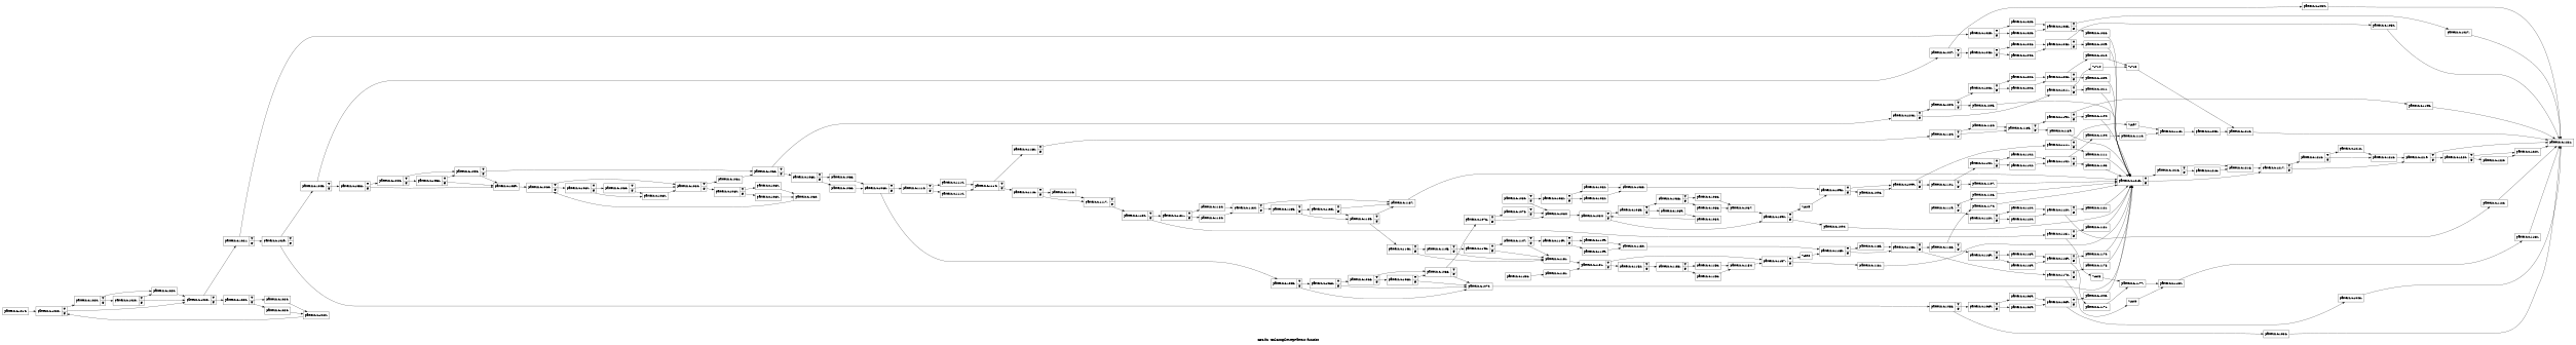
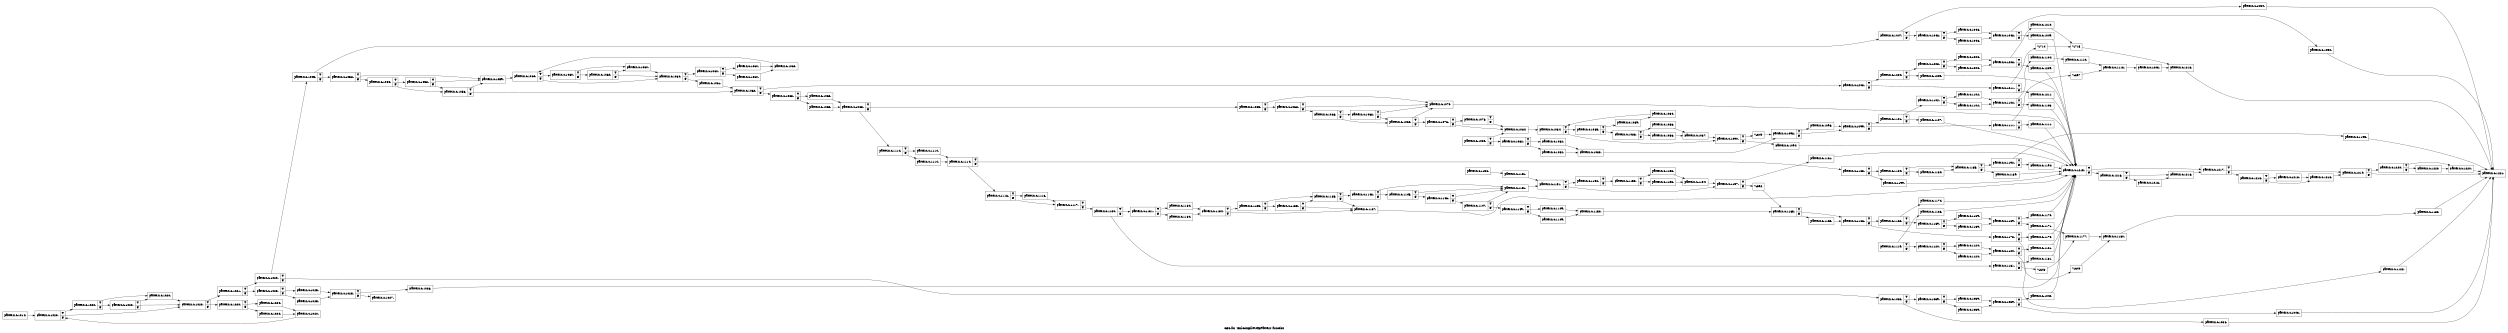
  digraph {
    label="CFG for 'xmlCompileStepPattern' function"
    rankdir=LR
    node [shape=record]
    n1 [label="{pattern.c:1014:}"]
    n2 [label="{pattern.c:1020:|{<s0>T|<s1>F}}"]
    n3 [label="{pattern.c:1020:|{<s0>T|<s1>F}}"]
    n4 [label="{pattern.c:1020:|{<s0>T|<s1>F}}"]
    n5 [label="{pattern.c:1020:|{<s0>T|<s1>F}}"]
    n6 [label="{pattern.c:1021:|{<s0>T|<s1>F}}"]
    n7 [label="{pattern.c:1020:|{<s0>T|<s1>F}}"]
    n8 [label="{pattern.c:1020:}"]
    n9 [label="{pattern.c:1020:}"]
    n10 [label="{pattern.c:1020:}"]
    n11 [label="{pattern.c:1025:|{<s0>T|<s1>F}}"]
    n12 [label="{pattern.c:1029:|{<s0>T|<s1>F}}"]
    n13 [label="{pattern.c:1020:}"]
    n14 [label="{pattern.c:1025:}"]
    n15 [label="{pattern.c:1025:}"]
    n16 [label="{pattern.c:1033:|{<s0>T|<s1>F}}"]
    n17 [label="{pattern.c:1045:|{<s0>T|<s1>F}}"]
    n18 [label="{pattern.c:1025:|{<s0>T|<s1>F}}"]
    n19 [label="{pattern.c:1036:}"]
    n20 [label="{pattern.c:1039:|{<s0>T|<s1>F}}"]
    n21 [label="{pattern.c:1047:|{<s0>T|<s1>F}}"]
    n22 [label="{pattern.c:1058:|{<s0>T|<s1>F}}"]
    n23 [label="{pattern.c:1026:}"]
    n24 [label="{pattern.c:1027:}"]
    n25 [label="{pattern.c:1215:|{<s0>T|<s1>F}}"]
    n26 [label="{pattern.c:1221:}"]
    n27 [label="{pattern.c:1216:|{<s0>T|<s1>F}}"]
    n28 [label="{pattern.c:1217:|{<s0>T|<s1>F}}"]
    n29 [label="{pattern.c:1216:}"]
    n30 [label="{pattern.c:1216:}"]
    n31 [label="{pattern.c:1218:|{<s0>T|<s1>F}}"]
    n32 [label="{pattern.c:1219:|{<s0>T|<s1>F}}"]
    n33 [label="{pattern.c:1039:}"]
    n34 [label="{pattern.c:1039:}"]
    n35 [label="{pattern.c:1048:|{<s0>T|<s1>F}}"]
    n36 [label="{pattern.c:1054:}"]
    n37 [label="{pattern.c:1059:}"]
    n38 [label="{pattern.c:1058:|{<s0>T|<s1>F}}"]
    n39 [label="{pattern.c:1039:|{<s0>T|<s1>F}}"]
    n40 [label="{pattern.c:1042:}"]
    n41 [label="{pattern.c:1043:}"]
    n42 [label="{pattern.c:1048:}"]
    n43 [label="{pattern.c:1048:}"]
    n44 [label="{pattern.c:1060:|{<s0>T|<s1>F}}"]
    n45 [label="{pattern.c:1058:|{<s0>T|<s1>F}}"]
    n46 [label="{pattern.c:1058:|{<s0>T|<s1>F}}"]
    n47 [label="{pattern.c:1048:|{<s0>T|<s1>F}}"]
    n48 [label="{pattern.c:1049:}"]
    n49 [label="{pattern.c:1050:}"]
    n50 [label="{pattern.c:1060:|{<s0>T|<s1>F}}"]
    n51 [label="{pattern.c:1060:|{<s0>T|<s1>F}}"]
    n52 [label="{pattern.c:1062:|{<s0>T|<s1>F}}"]
    n53 [label="{pattern.c:1063:|{<s0>T|<s1>F}}"]
    n54 [label="{pattern.c:1203:|{<s0>T|<s1>F}}"]
    n55 [label="{pattern.c:1063:}"]
    n56 [label="{pattern.c:1063:}"]
    n57 [label="{pattern.c:1204:|{<s0>T|<s1>F}}"]
    n58 [label="{pattern.c:1211:|{<s0>T|<s1>F}}"]
    n59 [label="{pattern.c:1060:|{<s0>T|<s1>F}}"]
    n60 [label="{pattern.c:1061:}"]
    n61 [label="{pattern.c:1060:|{<s0>T|<s1>F}}"]
    n62 [label="{pattern.c:1060:}"]
    n63 [label="{pattern.c:1060:}"]
    n64 [label="{pattern.c:1060:}"]
    n65 [label="{pattern.c:1060:}"]
    n66 [label="{pattern.c:1063:|{<s0>T|<s1>F}}"]
    n67 [label="{pattern.c:1205:}"]
    n68 [label="{pattern.c:1208:|{<s0>T|<s1>F}}"]
    n69 [label="{pattern.c:1211:}"]
    n70 [label="{%714}"]
    n71 [label="{pattern.c:1065:|{<s0>T|<s1>F}}"]
    n72 [label="{pattern.c:1114:|{<s0>T|<s1>F}}"]
    n73 [label="{pattern.c:1070:}"]
    n74 [label="{pattern.c:1068:|{<s0>T|<s1>F}}"]
    n75 [label="{pattern.c:1114:}"]
    n76 [label="{pattern.c:1114:}"]
    n77 [label="{pattern.c:1068:|{<s0>T|<s1>F}}"]
    n78 [label="{pattern.c:1114:|{<s0>T|<s1>F}}"]
    n79 [label="{pattern.c:1068:|{<s0>T|<s1>F}}"]
    n80 [label="{pattern.c:1068:|{<s0>T|<s1>F}}"]
    n81 [label="{pattern.c:1076:|{<s0>T|<s1>F}}"]
    n82 [label="{pattern.c:1078:|{<s0>T|<s1>F}}"]
    n83 [label="{pattern.c:1084:}"]
    n84 [label="{pattern.c:1084:|{<s0>T|<s1>F}}"]
    n85 [label="{pattern.c:1085:|{<s0>T|<s1>F}}"]
    n86 [label="{pattern.c:1090:|{<s0>T|<s1>F}}"]
    n87 [label="{pattern.c:1080:|{<s0>T|<s1>F}}"]
    n88 [label="{pattern.c:1082:|{<s0>T|<s1>F}}"]
    n89 [label="{pattern.c:1082:}"]
    n90 [label="{pattern.c:1082:}"]
    n91 [label="{pattern.c:1083:}"]
    n92 [label="{pattern.c:1098:|{<s0>T|<s1>F}}"]
    n93 [label="{pattern.c:1098:}"]
    n94 [label="{pattern.c:1099:|{<s0>T|<s1>F}}"]
    n95 [label="{pattern.c:1101:|{<s0>T|<s1>F}}"]
    n96 [label="{pattern.c:1111:|{<s0>T|<s1>F}}"]
    n97 [label="{pattern.c:1086:|{<s0>T|<s1>F}}"]
    n98 [label="{pattern.c:1089:}"]
    n99 [label="{pattern.c:1094:}"]
    n100 [label="{%349}"]
    n101 [label="{pattern.c:1086:}"]
    n102 [label="{pattern.c:1086:}"]
    n103 [label="{pattern.c:1084:}"]
    n104 [label="{pattern.c:1087:}"]
    n105 [label="{pattern.c:1102:|{<s0>T|<s1>F}}"]
    n106 [label="{pattern.c:1107:}"]
    n107 [label="{pattern.c:1111:}"]
    n108 [label="{%397}"]
    n109 [label="{pattern.c:1102:}"]
    n110 [label="{pattern.c:1102:}"]
    n111 [label="{pattern.c:1113:}"]
    n112 [label="{pattern.c:1102:|{<s0>T|<s1>F}}"]
    n113 [label="{pattern.c:1103:}"]
    n114 [label="{pattern.c:1104:}"]
    n115 [label="{pattern.c:1110:}"]
    n116 [label="{pattern.c:1203:}"]
    n117 [label="{pattern.c:1213:}"]
    n118 [label="{pattern.c:1116:|{<s0>T|<s1>F}}"]
    n119 [label="{pattern.c:1183:|{<s0>T|<s1>F}}"]
    n120 [label="{pattern.c:1116:}"]
    n121 [label="{pattern.c:1117:|{<s0>T|<s1>F}}"]
    n122 [label="{pattern.c:1184:|{<s0>T|<s1>F}}"]
+   n123 [label="{pattern.c:1199:}"]
    n124 [label="{pattern.c:1130:|{<s0>T|<s1>F}}"]
    n125 [label="{pattern.c:1184:}"]
    n126 [label="{pattern.c:1185:|{<s0>T|<s1>F}}"]
    n127 [label="{pattern.c:1119:|{<s0>T|<s1>F}}"]
    n128 [label="{pattern.c:1120:|{<s0>T|<s1>F}}"]
    n129 [label="{pattern.c:1126:}"]
    n130 [label="{pattern.c:1131:|{<s0>T|<s1>F}}"]
    n131 [label="{pattern.c:1181:|{<s0>T|<s1>F}}"]
    n132 [label="{pattern.c:1120:}"]
    n133 [label="{pattern.c:1120:}"]
    n134 [label="{pattern.c:1134:}"]
    n135 [label="{pattern.c:1134:}"]
    n136 [label="{pattern.c:1181:}"]
    n137 [label="{%648}"]
    n138 [label="{pattern.c:1120:|{<s0>T|<s1>F}}"]
    n139 [label="{pattern.c:1121:}"]
    n140 [label="{pattern.c:1122:}"]
    n141 [label="{pattern.c:1134:|{<s0>T|<s1>F}}"]
    n142 [label="{pattern.c:1177:}"]
    n143 [label="{pattern.c:1137:}"]
    n144 [label="{pattern.c:1135:|{<s0>T|<s1>F}}"]
    n145 [label="{pattern.c:1135:|{<s0>T|<s1>F}}"]
    n146 [label="{pattern.c:1135:|{<s0>T|<s1>F}}"]
    n147 [label="{pattern.c:1143:|{<s0>T|<s1>F}}"]
    n148 [label="{pattern.c:1145:|{<s0>T|<s1>F}}"]
    n149 [label="{pattern.c:1151:}"]
    n150 [label="{pattern.c:1146:|{<s0>T|<s1>F}}"]
    n151 [label="{pattern.c:1151:|{<s0>T|<s1>F}}"]
    n152 [label="{pattern.c:1147:|{<s0>T|<s1>F}}"]
    n153 [label="{pattern.c:1152:|{<s0>T|<s1>F}}"]
    n154 [label="{pattern.c:1157:|{<s0>T|<s1>F}}"]
    n155 [label="{pattern.c:1149:|{<s0>T|<s1>F}}"]
    n156 [label="{pattern.c:1149:}"]
    n157 [label="{pattern.c:1149:}"]
    n158 [label="{pattern.c:1150:}"]
    n159 [label="{pattern.c:1165:|{<s0>T|<s1>F}}"]
    n160 [label="{pattern.c:1165:}"]
    n161 [label="{pattern.c:1166:|{<s0>T|<s1>F}}"]
    n162 [label="{pattern.c:1168:|{<s0>T|<s1>F}}"]
    n163 [label="{pattern.c:1178:|{<s0>T|<s1>F}}"]
    n164 [label="{pattern.c:1153:|{<s0>T|<s1>F}}"]
    n165 [label="{pattern.c:1161:}"]
    n166 [label="{%592}"]
    n167 [label="{pattern.c:1153:}"]
    n168 [label="{pattern.c:1153:}"]
    n169 [label="{pattern.c:1156:}"]
    n170 [label="{pattern.c:1151:}"]
    n171 [label="{pattern.c:1154:}"]
    n172 [label="{pattern.c:1169:|{<s0>T|<s1>F}}"]
    n173 [label="{pattern.c:1174:}"]
    n174 [label="{pattern.c:1178:}"]
    n175 [label="{%640}"]
    n176 [label="{pattern.c:1169:}"]
    n177 [label="{pattern.c:1169:}"]
    n178 [label="{pattern.c:1180:}"]
    n179 [label="{pattern.c:1169:|{<s0>T|<s1>F}}"]
    n180 [label="{pattern.c:1170:}"]
    n181 [label="{pattern.c:1171:}"]
    n182 [label="{pattern.c:1182:}"]
    n183 [label="{pattern.c:1189:}"]
    n184 [label="{pattern.c:1192:|{<s0>T|<s1>F}}"]
    n185 [label="{pattern.c:1194:}"]
    n186 [label="{pattern.c:1195:}"]
    n187 [label="{pattern.c:1208:}"]
    n188 [label="{pattern.c:1208:}"]
    n189 [label="{%715}"]
    n190 [label="{pattern.c:1208:|{<s0>T|<s1>F}}"]
    n191 [label="{pattern.c:1209:}"]
    n192 [label="{pattern.c:1210:}"]
    n193 [label="{pattern.c:1218:}"]
    n194 [label="{pattern.c:1218:}"]
    n195 [label="{pattern.c:1220:|{<s0>T|<s1>F}}"]
    n196 [label="{pattern.c:1220:}"]
    n197 [label="{pattern.c:1220:}"]
    n1 -> n2
    n2 -> n3
    n2 -> n4
    n3 -> n5
    n3 -> n6
    n4 -> n7
    n4 -> n8
    n5 -> n9
    n5 -> n10
    n6 -> n11
    n6 -> n12
    n7 -> n3
    n7 -> n8
    n8 -> n3
    n9 -> n13
    n10 -> n13
    n11 -> n14
    n11 -> n15
    n12 -> n16
    n12 -> n17
    n13 -> n2
    n14 -> n18
    n15 -> n18
    n16 -> n19
    n16 -> n20
    n17 -> n21
    n17 -> n22
    n18 -> n23
    n18 -> n24
    n19 -> n26
    n20 -> n33
    n20 -> n34
    n21 -> n35
    n21 -> n36
    n22 -> n37
    n22 -> n38
    n23 -> n25
-   n24 -> n26
    n25 -> n27
    n25 -> n28
    n27 -> n29
    n27 -> n30
    n28 -> n31
    n28 -> n32
    n29 -> n30
    n30 -> n28
    n31 -> n193
    n31 -> n194
    n32 -> n26
    n32 -> n195
    n33 -> n39
    n34 -> n39
    n35 -> n42
    n35 -> n43
    n36 -> n26
    n37 -> n44
    n38 -> n45
    n38 -> n46
    n39 -> n40
    n39 -> n41
    n40 -> n25
    n41 -> n26
    n42 -> n47
    n43 -> n47
    n44 -> n50
    n44 -> n51
    n45 -> n37
    n45 -> n46
    n46 -> n37
    n46 -> n52
    n47 -> n48
    n47 -> n49
    n48 -> n25
    n49 -> n26
    n50 -> n59
    n50 -> n60
    n51 -> n61
    n51 -> n62
    n52 -> n53
    n52 -> n54
    n53 -> n55
    n53 -> n56
    n54 -> n57
    n54 -> n58
    n55 -> n66
    n56 -> n66
    n57 -> n67
    n57 -> n68
    n58 -> n69
    n58 -> n70
    n59 -> n63
    n59 -> n64
    n60 -> n52
    n61 -> n50
    n61 -> n62
    n62 -> n50
    n63 -> n65
    n64 -> n65
    n65 -> n44
    n66 -> n71
    n66 -> n72
    n67 -> n25
    n68 -> n187
    n68 -> n188
    n69 -> n25
    n70 -> n189
    n71 -> n73
    n71 -> n74
    n72 -> n75
    n72 -> n76
    n73 -> n25
    n74 -> n73
    n74 -> n77
    n75 -> n78
    n76 -> n78
    n77 -> n79
    n77 -> n80
    n78 -> n118
    n78 -> n119
    n79 -> n73
    n79 -> n80
    n80 -> n73
    n80 -> n81
    n81 -> n82
    n81 -> n83
    n82 -> n83
    n83 -> n84
    n84 -> n85
    n84 -> n86
    n85 -> n97
    n85 -> n98
    n86 -> n99
    n86 -> n100
    n87 -> n83
    n87 -> n88
    n88 -> n89
    n88 -> n90
    n89 -> n91
    n90 -> n91
    n91 -> n92
    n92 -> n93
    n92 -> n94
    n93 -> n94
    n94 -> n95
    n94 -> n96
    n95 -> n105
    n95 -> n106
    n96 -> n107
    n96 -> n108
    n97 -> n101
    n97 -> n102
    n98 -> n103
    n99 -> n25
    n100 -> n92
    n101 -> n104
    n102 -> n104
    n103 -> n84
    n104 -> n86
    n105 -> n109
    n105 -> n110
    n106 -> n25
    n107 -> n25
    n108 -> n111
    n109 -> n112
    n110 -> n112
    n111 -> n116
    n112 -> n113
    n112 -> n114
    n113 -> n25
    n114 -> n115
    n115 -> n111
    n116 -> n117
    n117 -> n26
    n118 -> n120
    n118 -> n121
    n119 -> n122
+   n119 -> n123
    n120 -> n121
    n121 -> n124
    n122 -> n125
    n122 -> n126
+   n123 -> n25
    n124 -> n130
    n124 -> n131
    n125 -> n126
    n126 -> n183
    n126 -> n184
    n127 -> n128
    n127 -> n129
    n128 -> n132
    n128 -> n133
    n129 -> n25
    n130 -> n134
    n130 -> n135
    n131 -> n136
    n131 -> n137
    n132 -> n138
    n133 -> n138
    n134 -> n141
    n135 -> n141
    n136 -> n25
    n137 -> n142
    n138 -> n139
    n138 -> n140
    n139 -> n25
    n140 -> n26
    n141 -> n143
    n141 -> n144
    n142 -> n178
    n143 -> n25
    n144 -> n145
    n144 -> n146
    n145 -> n143
    n145 -> n146
    n146 -> n143
    n146 -> n147
    n147 -> n148
    n147 -> n149
    n148 -> n149
    n148 -> n150
    n149 -> n151
    n150 -> n149
    n150 -> n152
    n151 -> n153
    n151 -> n154
    n152 -> n149
    n152 -> n155
    n153 -> n164
    n154 -> n165
    n154 -> n166
    n155 -> n156
    n155 -> n157
    n156 -> n158
    n157 -> n158
    n158 -> n159
    n159 -> n160
    n159 -> n161
    n160 -> n161
    n161 -> n162
    n161 -> n163
    n162 -> n172
    n162 -> n173
    n163 -> n174
    n163 -> n175
    n164 -> n167
    n164 -> n168
    n165 -> n25
    n166 -> n159
    n167 -> n171
    n168 -> n171
    n169 -> n170
    n170 -> n151
    n171 -> n154
    n172 -> n176
    n172 -> n177
    n173 -> n25
    n174 -> n25
    n175 -> n178
    n176 -> n179
    n177 -> n179
    n178 -> n182
    n179 -> n180
    n179 -> n181
    n180 -> n25
    n181 -> n142
    n182 -> n26
    n183 -> n25
    n184 -> n185
    n184 -> n186
    n185 -> n25
    n186 -> n26
    n187 -> n190
    n188 -> n190
    n189 -> n117
    n190 -> n191
    n190 -> n192
    n191 -> n25
    n192 -> n189
    n193 -> n194
    n194 -> n32
    n195 -> n196
    n195 -> n197
    n196 -> n197
    n197 -> n26
  }
